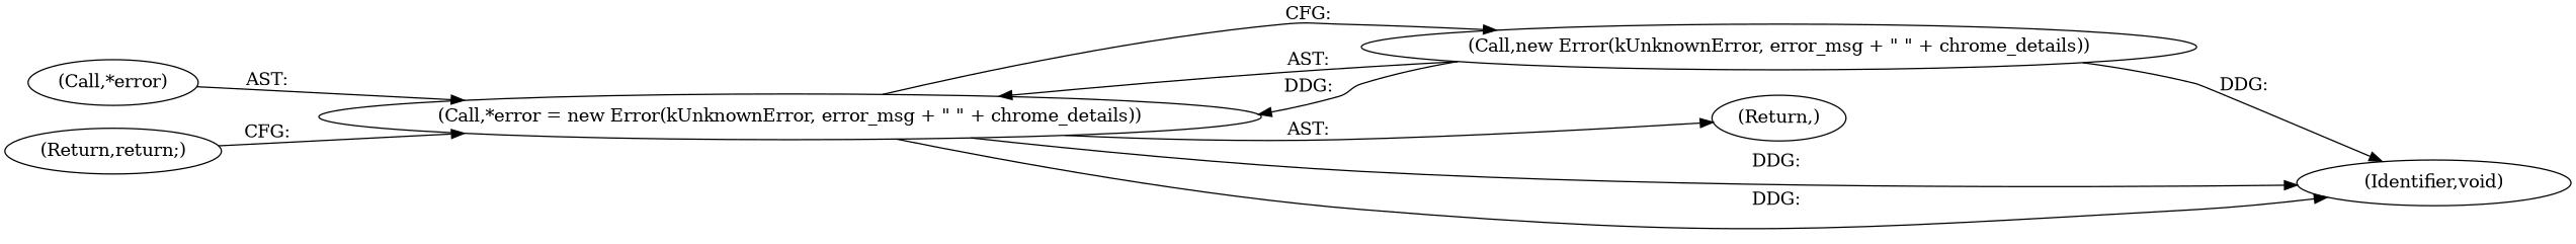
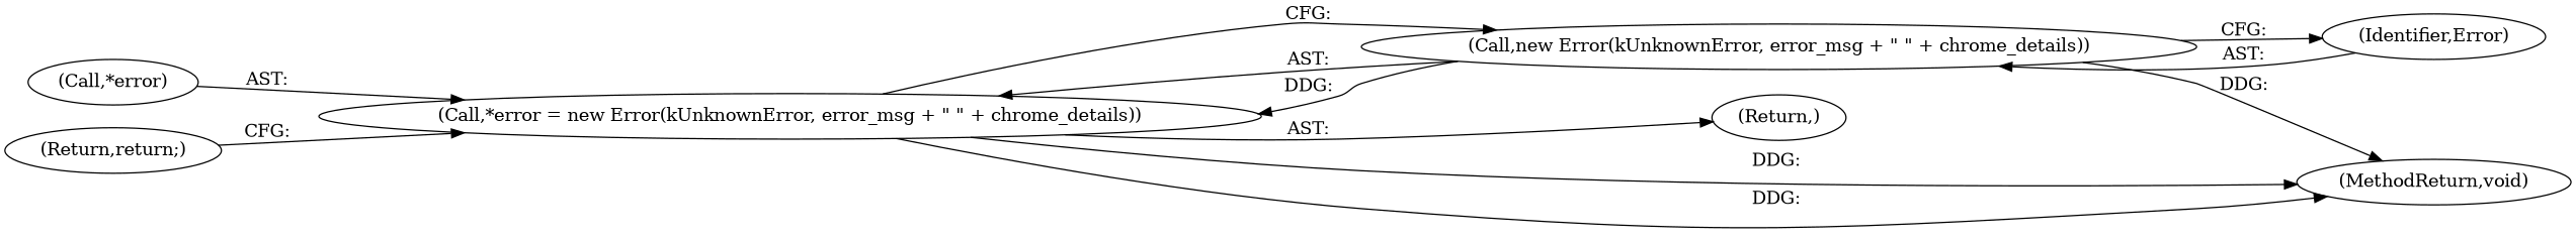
  digraph {
    rankdir=LR
    n1 [label="(Call,*error = new Error(kUnknownError, error_msg + \" \" + chrome_details))"]
    n2 [label="(Call,new Error(kUnknownError, error_msg + \" \" + chrome_details))"]
    n3 [label="(Return,)"]
-   n4 [label="(Identifier,void)"]
+   n4 [label="(MethodReturn,void)"]
+   n5 [label="(Identifier,Error)"]
    n6 [label="(Call,*error)"]
    n7 [label="(Return,return;)"]
    n1 -> n2 [label="CFG: "]
    n1 -> n3 [label="AST: "]
    n1 -> n4 [label="DDG: "]
    n1 -> n4 [label="DDG: "]
    n2 -> n1 [label="AST: "]
    n2 -> n1 [label="DDG: "]
    n2 -> n4 [label="DDG: "]
+   n2 -> n5 [label="CFG: "]
+   n5 -> n2 [label="AST: "]
    n6 -> n1 [label="AST: "]
    n7 -> n1 [label="CFG: "]
  }
